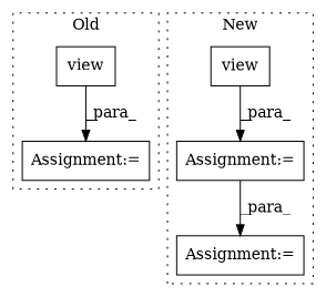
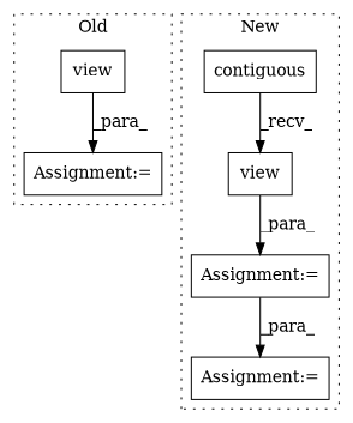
  digraph {
    node [a=32 l=1 shape=box]
    n1 [l="5,1" label=view s="11214,11221"]
    n2 [a=7 label="Assignment:=" s=11117]
+   n3 [l=12 label=contiguous s=10878]
    n4 [a=7 label="Assignment:=" s=11149]
    n5 [l="5,1" label=view s="10891,10937"]
    n6 [a=7 label="Assignment:=" s=10872]
    subgraph cluster_1 {
      label=Old
      style=dotted
      n1
      n2
    }
    subgraph cluster_2 {
      label=New
      style=dotted
+     n3
      n4
      n5
      n6
    }
    n1 -> n2 [label=_para_]
+   n3 -> n5 [label=_recv_]
    n5 -> n6 [label=_para_]
    n6 -> n4 [label=_para_]
  }
